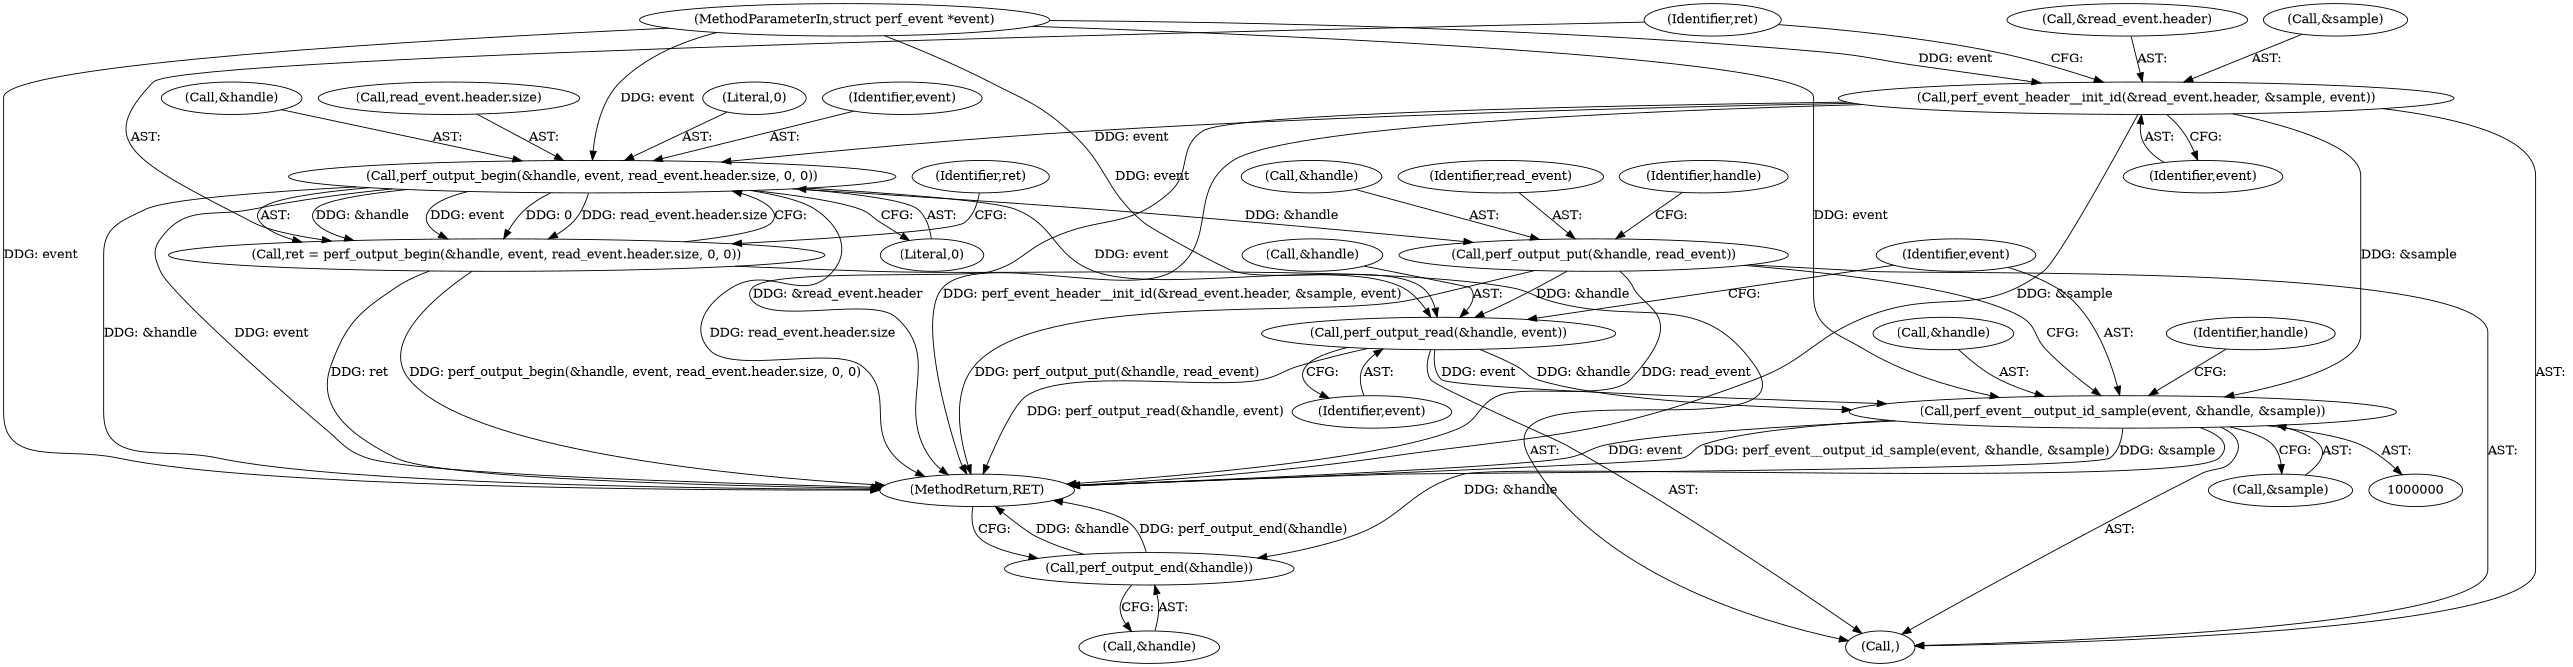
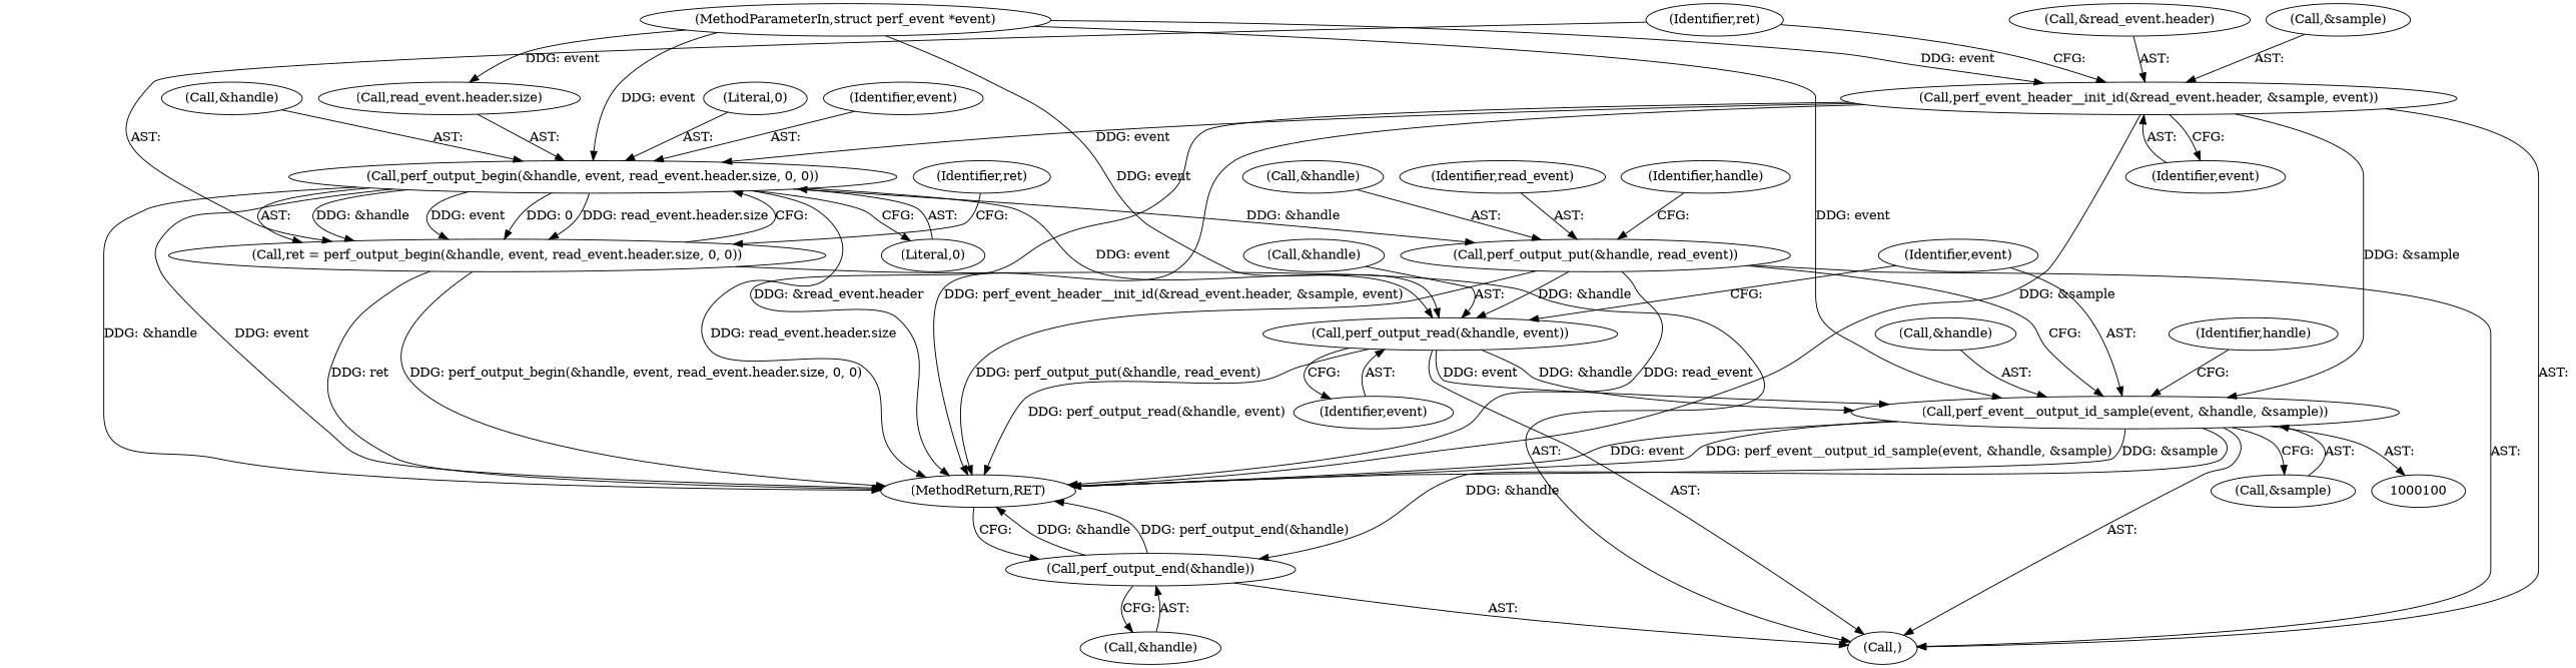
  digraph {
    n1 [label="(Call,perf_output_begin(&handle, event, read_event.header.size, 0, 0))"]
    n2 [label="(Call,ret = perf_output_begin(&handle, event, read_event.header.size, 0, 0))"]
    n3 [label="(Call,perf_output_put(&handle, read_event))"]
    n4 [label="(Call,perf_output_read(&handle, event))"]
    n5 [label="(Literal,0)"]
    n6 [label="(MethodReturn,RET)"]
    n7 [label="(Call,)"]
    n8 [label="(Call,perf_event__output_id_sample(event, &handle, &sample))"]
    n9 [label="(Identifier,event)"]
    n10 [label="(Call,perf_output_end(&handle))"]
    n11 [label="(Call,perf_event_header__init_id(&read_event.header, &sample, event))"]
    n12 [label="(Identifier,event)"]
-   1000100 [label=1000000]
+   1000100
    n14 [label="(Call,&sample)"]
    n15 [label="(MethodParameterIn,struct perf_event *event)"]
    n16 [label="(Identifier,read_event)"]
    n17 [label="(Call,&handle)"]
    n18 [label="(Call,&read_event.header)"]
    n19 [label="(Literal,0)"]
    n20 [label="(Identifier,handle)"]
    n21 [label="(Identifier,event)"]
    n22 [label="(Call,&handle)"]
    n23 [label="(Identifier,event)"]
    n24 [label="(Call,&sample)"]
    n25 [label="(Identifier,ret)"]
    n26 [label="(Identifier,handle)"]
    n27 [label="(Identifier,ret)"]
    n28 [label="(Call,&handle)"]
    n29 [label="(Call,read_event.header.size)"]
    n30 [label="(Call,&handle)"]
    n31 [label="(Call,&handle)"]
    n1 -> n2 [label="AST: "]
    n1 -> n2 [label="DDG: &handle"]
    n1 -> n2 [label="DDG: event"]
    n1 -> n2 [label="DDG: 0"]
    n1 -> n2 [label="DDG: read_event.header.size"]
    n1 -> n3 [label="DDG: &handle"]
    n1 -> n4 [label="DDG: event"]
    n1 -> n5 [label="CFG: "]
    n1 -> n6 [label="DDG: read_event.header.size"]
    n1 -> n6 [label="DDG: &handle"]
    n1 -> n6 [label="DDG: event"]
    n2 -> n1 [label="CFG: "]
    n2 -> n6 [label="DDG: ret"]
    n2 -> n6 [label="DDG: perf_output_begin(&handle, event, read_event.header.size, 0, 0)"]
    n2 -> n7 [label="AST: "]
    n3 -> n4 [label="DDG: &handle"]
    n3 -> n6 [label="DDG: perf_output_put(&handle, read_event)"]
    n3 -> n6 [label="DDG: read_event"]
    n3 -> n7 [label="AST: "]
    n3 -> n8 [label="CFG: "]
    n4 -> n6 [label="DDG: perf_output_read(&handle, event)"]
    n4 -> n7 [label="AST: "]
    n4 -> n8 [label="DDG: event"]
    n4 -> n8 [label="DDG: &handle"]
    n4 -> n9 [label="CFG: "]
    n5 -> n1 [label="AST: "]
    n6 -> n10 [label="CFG: "]
    n8 -> n6 [label="DDG: event"]
    n8 -> n6 [label="DDG: perf_event__output_id_sample(event, &handle, &sample)"]
    n8 -> n6 [label="DDG: &sample"]
    n8 -> n7 [label="AST: "]
    n8 -> n10 [label="DDG: &handle"]
    n8 -> 1000100 [label="AST: "]
    n8 -> n14 [label="CFG: "]
    n9 -> n4 [label="AST: "]
    n10 -> n6 [label="DDG: &handle"]
    n10 -> n6 [label="DDG: perf_output_end(&handle)"]
+   n10 -> n7 [label="AST: "]
    n10 -> n17 [label="CFG: "]
    n11 -> n1 [label="DDG: event"]
    n11 -> n6 [label="DDG: &sample"]
    n11 -> n6 [label="DDG: &read_event.header"]
    n11 -> n6 [label="DDG: perf_event_header__init_id(&read_event.header, &sample, event)"]
    n11 -> n7 [label="AST: "]
    n11 -> n8 [label="DDG: &sample"]
    n11 -> n12 [label="CFG: "]
    n12 -> n11 [label="AST: "]
    n14 -> n8 [label="AST: "]
    n15 -> n1 [label="DDG: event"]
    n15 -> n4 [label="DDG: event"]
-   n15 -> n6 [label="DDG: event"]
+   n15 -> n29 [label="DDG: event"]
    n15 -> n8 [label="DDG: event"]
    n15 -> n11 [label="DDG: event"]
    n16 -> n3 [label="AST: "]
    n17 -> n10 [label="AST: "]
    n18 -> n11 [label="AST: "]
    n19 -> n1 [label="AST: "]
    n20 -> n3 [label="CFG: "]
    n21 -> n4 [label="CFG: "]
    n21 -> n8 [label="AST: "]
    n22 -> n4 [label="AST: "]
    n23 -> n1 [label="AST: "]
    n24 -> n11 [label="AST: "]
    n25 -> n2 [label="AST: "]
    n25 -> n11 [label="CFG: "]
    n26 -> n8 [label="CFG: "]
    n27 -> n2 [label="CFG: "]
    n28 -> n1 [label="AST: "]
    n29 -> n1 [label="AST: "]
    n30 -> n3 [label="AST: "]
    n31 -> n8 [label="AST: "]
  }
